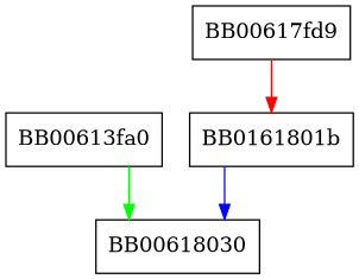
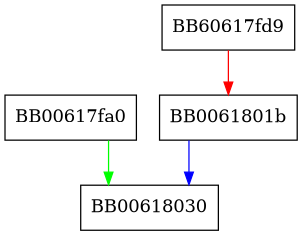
  digraph {
    splines=ortho
    node [shape=box]
-   BB00617fa0 [label=BB00613fa0]
+   BB00617fa0
    BB00618030
-   BB00617fd9
-   BB0061801b [label=BB0161801b]
+   BB00617fd9 [label=BB60617fd9]
+   BB0061801b
    BB00617fa0 -> BB00618030 [color=green]
    BB00617fd9 -> BB0061801b [color=red]
    BB0061801b -> BB00618030 [color=blue]
  }
